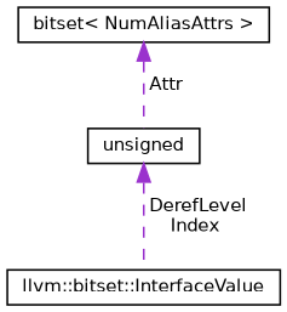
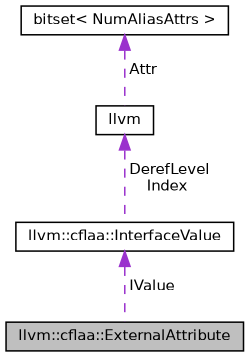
  digraph {
    node [color=black fontname=Helvetica fontsize=10 shape=box]
    edge [color=darkorchid3 dir=back fontname=Helvetica fontsize=10 labelfontname=Helvetica labelfontsize=10 style=dashed]
-   n2 [height=0.2 label="llvm::bitset::InterfaceValue" width=0.4]
-   n3 [height=0.2 label=unsigned width=0.4]
+   n1 [fillcolor=grey75 fontcolor=black height=0.2 label="llvm::cflaa::ExternalAttribute" style=filled width=0.4]
+   n2 [height=0.2 label="llvm::cflaa::InterfaceValue" width=0.4]
+   n3 [height=0.2 label=llvm width=0.4]
    n4 [height=0.2 label="bitset\< NumAliasAttrs \>" width=0.4]
+   n2 -> n1 [label=" IValue"]
    n3 -> n2 [label=" DerefLevel\nIndex"]
    n4 -> n3 [label=" Attr"]
  }
